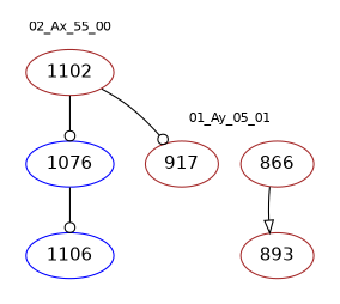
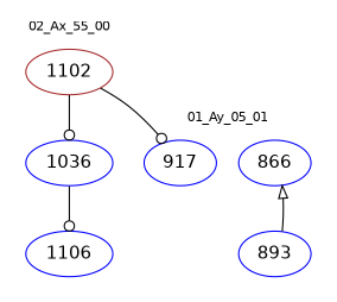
  digraph {
    fontname="DejaVu Sans"
    node [color=blue fontname="DejaVu Sans"]
    edge [arrowhead=odot color=black fontname="DejaVu Sans"]
    n1 [color=brown label=1102]
-   n2 [label=1076]
+   n2 [label=1036]
    n3 [label=1106]
-   n4 [color=brown label=866]
-   n5 [color=brown label=893]
-   n6 [color=brown label=917]
+   n4 [label=866]
+   n5 [label=893]
+   n6 [label=917]
    subgraph cluster_1 {
      color=white
      fontsize=10
      label="02_Ax_55_00"
      n1
      n2
      n3
    }
    subgraph cluster_2 {
      color=white
      fontsize=10
      label="01_Ay_05_01"
      n4
      n5
      n6
    }
    n1 -> n2
    n1 -> n6
    n2 -> n3
-   n4 -> n5 [arrowhead=onormal]
+   n5 -> n4 [arrowhead=onormal]
  }
